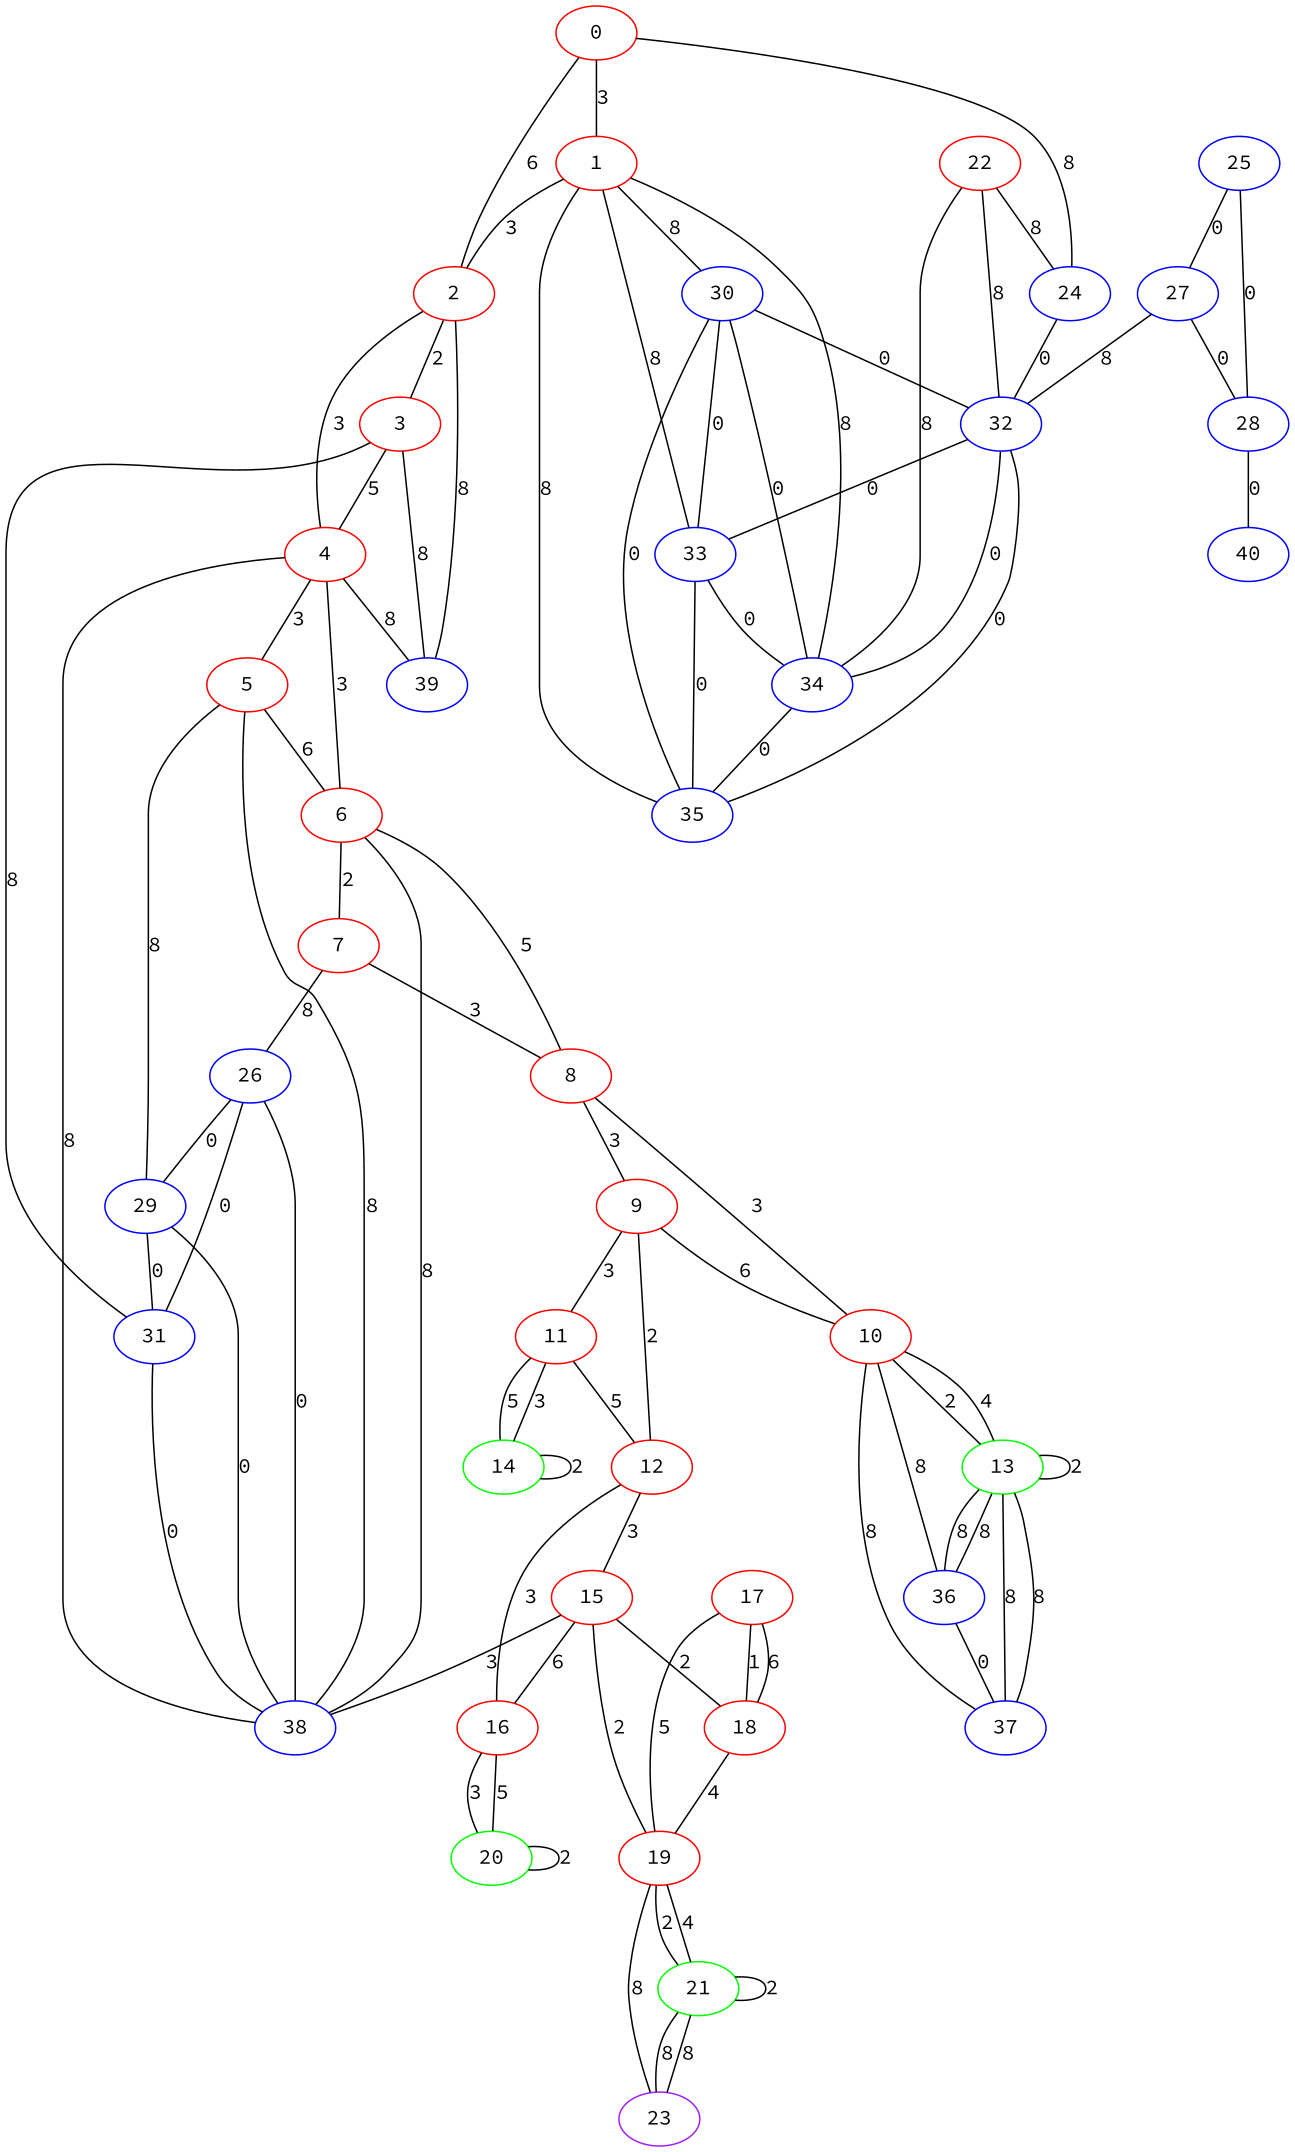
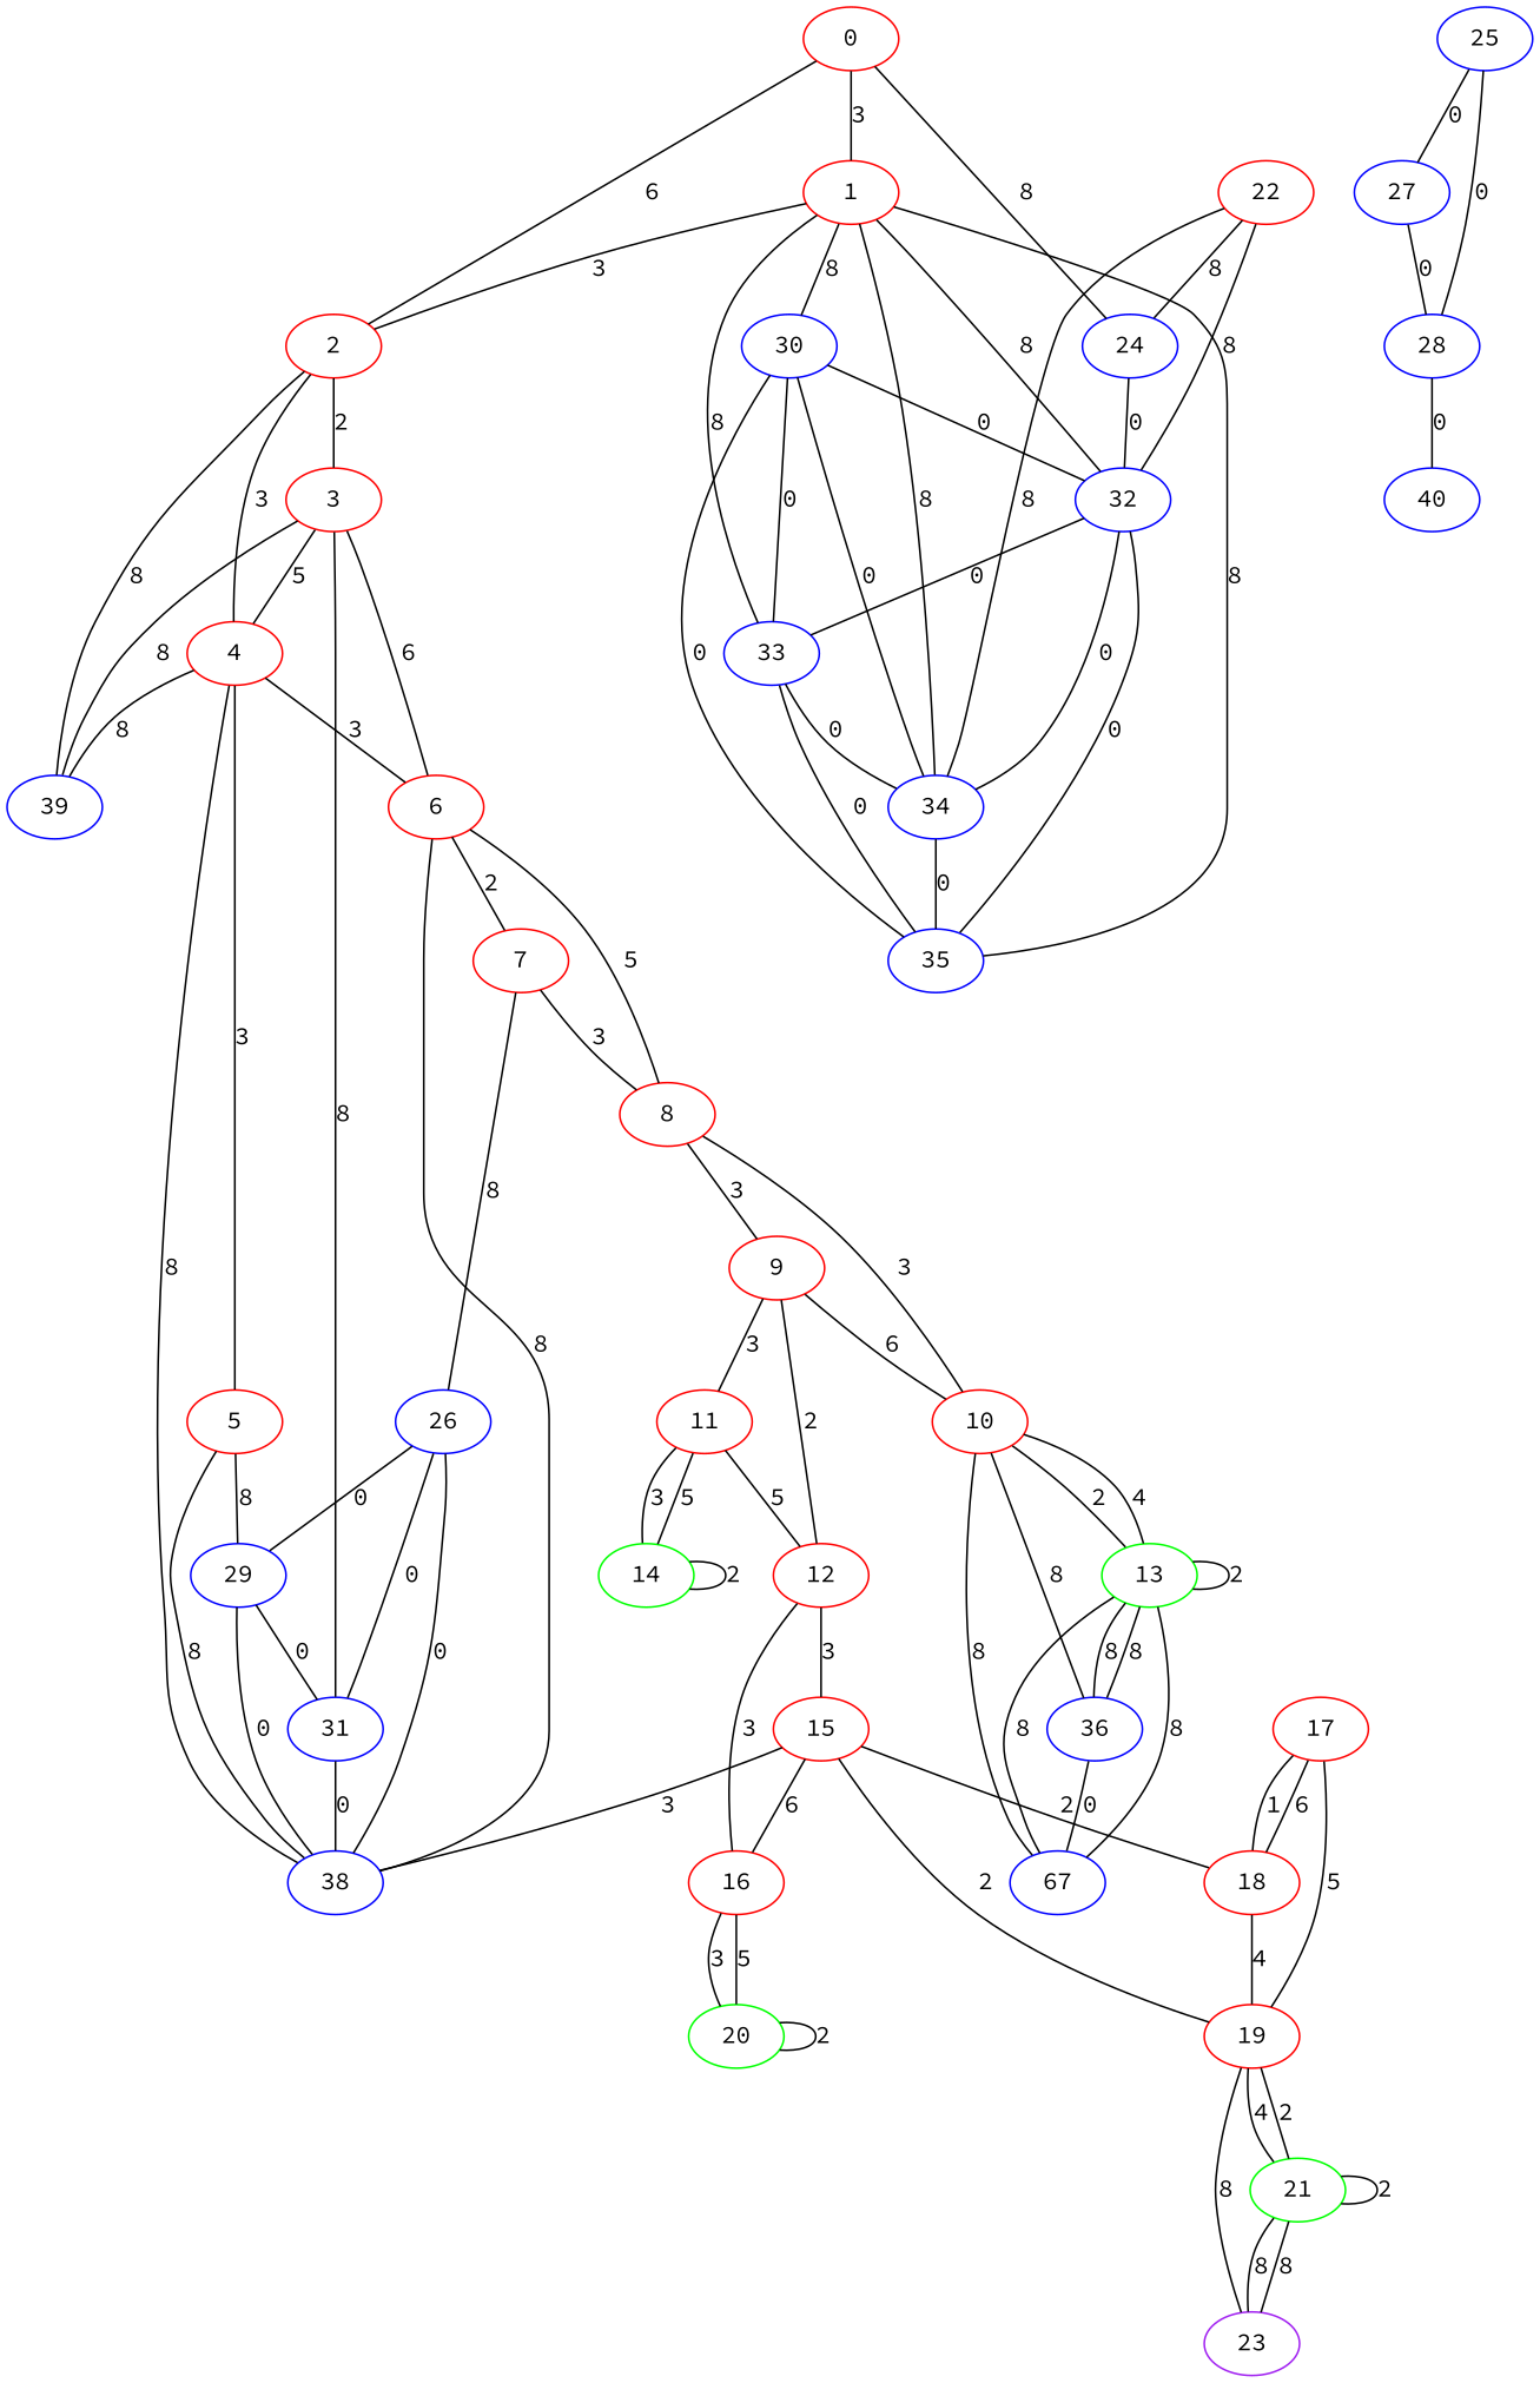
  graph {
    fontname="Source Code Pro"
    node [color=red fontname="Source Code Pro" weight=1]
    edge [fontname="Source Code Pro"]
    0
    1
    2
    24 [color=blue weight=3]
    30 [color=blue weight=3]
    32 [color=blue weight=3]
    33 [color=blue weight=3]
    34 [color=blue weight=3]
    35 [color=blue weight=3]
    3
    4
    39 [color=blue weight=3]
    31 [color=blue weight=3]
    5
    6
    38 [color=blue weight=3]
    29 [color=blue weight=3]
    7
    8
    26 [color=blue weight=3]
    9
    10
    11
    12
    13 [color=green weight=2]
    36 [color=blue weight=3]
-   37 [color=blue weight=3]
+   37 [color=blue weight=3 label=67]
    14 [color=green weight=2]
    15
    16
    18
    19
    20 [color=green weight=2]
    17
    21 [color=green weight=2]
    23 [color=purple weight=4]
    22
    25 [color=blue weight=3]
    27 [color=blue weight=3]
    28 [color=blue weight=3]
    40 [color=blue weight=3]
    0 -- 1 [label=3]
    0 -- 2 [label=6]
    0 -- 24 [label=8]
    1 -- 2 [label=3]
    1 -- 30 [label=8]
-   27 -- 32 [label=8]
+   1 -- 32 [label=8]
    1 -- 33 [label=8]
    1 -- 34 [label=8]
    1 -- 35 [label=8]
    2 -- 3 [label=2]
    2 -- 4 [label=3]
    2 -- 39 [label=8]
    24 -- 32 [label=0]
    30 -- 32 [label=0]
    30 -- 33 [label=0]
    30 -- 34 [label=0]
    30 -- 35 [label=0]
    32 -- 33 [label=0]
    32 -- 34 [label=0]
    32 -- 35 [label=0]
    33 -- 34 [label=0]
    33 -- 35 [label=0]
    34 -- 35 [label=0]
    3 -- 4 [label=5]
    3 -- 39 [label=8]
    3 -- 31 [label=8]
    4 -- 39 [label=8]
    4 -- 5 [label=3]
    4 -- 6 [label=3]
    4 -- 38 [label=8]
    31 -- 38 [label=0]
-   5 -- 6 [label=6]
+   3 -- 6 [label=6]
    5 -- 38 [label=8]
    5 -- 29 [label=8]
    6 -- 38 [label=8]
    6 -- 7 [label=2]
    6 -- 8 [label=5]
    29 -- 31 [label=0]
    29 -- 38 [label=0]
    7 -- 8 [label=3]
    7 -- 26 [label=8]
    8 -- 9 [label=3]
    8 -- 10 [label=3]
    26 -- 31 [label=0]
    26 -- 38 [label=0]
    26 -- 29 [label=0]
    9 -- 10 [label=6]
    9 -- 11 [label=3]
    9 -- 12 [label=2]
    10 -- 13 [label=2]
    10 -- 13 [label=4]
    10 -- 36 [label=8]
    10 -- 37 [label=8]
    11 -- 12 [label=5]
    11 -- 14 [label=5]
    11 -- 14 [label=3]
    12 -- 15 [label=3]
    12 -- 16 [label=3]
    13 -- 13 [label=2]
    13 -- 36 [label=8]
    13 -- 36 [label=8]
    13 -- 37 [label=8]
    13 -- 37 [label=8]
    36 -- 37 [label=0]
    14 -- 14 [label=2]
    15 -- 38 [label=3]
    15 -- 16 [label=6]
    15 -- 18 [label=2]
    15 -- 19 [label=2]
    16 -- 20 [label=3]
    16 -- 20 [label=5]
    18 -- 19 [label=4]
    19 -- 21 [label=4]
    19 -- 21 [label=2]
    19 -- 23 [label=8]
    20 -- 20 [label=2]
    17 -- 18 [label=1]
    17 -- 18 [label=6]
    17 -- 19 [label=5]
    21 -- 21 [label=2]
    21 -- 23 [label=8]
    21 -- 23 [label=8]
    22 -- 24 [label=8]
    22 -- 32 [label=8]
    22 -- 34 [label=8]
    25 -- 27 [label=0]
    25 -- 28 [label=0]
    27 -- 28 [label=0]
    28 -- 40 [label=0]
  }
